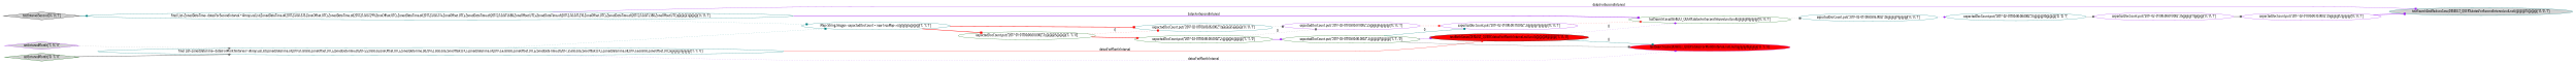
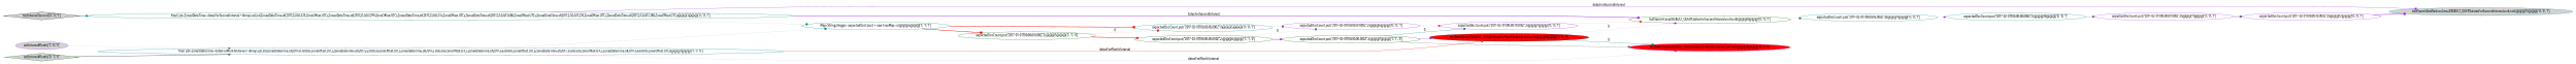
  digraph {
    rankdir=LR
    fontname="Fira Sans"
    node [fillcolor=white shape=ellipse style=filled color=teal fontname="Fira Sans"]
    edge [style=dotted color=gray40 arrowhead=box fontname="Fira Sans"]
    n1 [label="expectedDocCount.put(\"2017-02-01T00:00:05.000Z\",1)@@@5@@@['0', '0', '1']"]
    n2 [label="expectedDocCount.put(\"2017-02-01T00:00:07.000Z\",2)@@@6@@@['0', '0', '1']" color=purple]
    n3 [fillcolor=lightgray label="testSearchAndReduceCase(DEFAULT_QUERY,datesForSecondInterval,null,null)@@@13@@@['0', '0', '1']"]
    n4 [label="Map<String,Integer> expectedDocCount = new TreeMap<>()@@@4@@@['1', '1', '1']"]
    n5 [label="expectedDocCount.put(\"2017-01-01T00:00:00.000Z\",1)@@@5@@@['1', '1', '0']" color=darkgreen]
    n6 [label="expectedDocCount.put(\"2017-02-01T00:00:08.000Z\",0)@@@10@@@['0', '0', '1']"]
    n7 [label="expectedDocCount.put(\"2017-02-01T00:00:09.000Z\",0)@@@11@@@['0', '0', '1']" color=purple]
    n8 [label="final List<ZonedDateTime> datesForSecondInterval = Arrays.asList(ZonedDateTime.of(2017,2,1,0,0,5,15,ZoneOffset.UTC),ZonedDateTime.of(2017,2,1,0,0,7,299,ZoneOffset.UTC),ZonedDateTime.of(2017,2,1,0,0,7,74,ZoneOffset.UTC),ZonedDateTime.of(2017,2,1,0,0,11,688,ZoneOffset.UTC),ZonedDateTime.of(2017,2,1,0,0,11,210,ZoneOffset.UTC),ZonedDateTime.of(2017,2,1,0,0,11,380,ZoneOffset.UTC))@@@3@@@['0', '0', '1']"]
    n9 [label="testSearchCase(DEFAULT_QUERY,datesForSecondInterval,null,null)@@@8@@@['0', '0', '1']" color=darkgreen]
    n10 [label="expectedDocCount.put(\"2017-02-01T00:00:11.000Z\",3)@@@7@@@['0', '0', '1']" color=purple]
    n11 [label="final List<ZonedDateTime> datesForMonthInterval = Arrays.asList(ZonedDateTime.of(2017,1,1,0,0,0,0,ZoneOffset.UTC),ZonedDateTime.of(2017,2,2,0,0,0,0,ZoneOffset.UTC),ZonedDateTime.of(2017,2,3,0,0,0,0,ZoneOffset.UTC),ZonedDateTime.of(2017,3,4,0,0,0,0,ZoneOffset.UTC),ZonedDateTime.of(2017,3,5,0,0,0,0,ZoneOffset.UTC),ZonedDateTime.of(2017,3,6,0,0,0,0,ZoneOffset.UTC))@@@3@@@['1', '1', '0']"]
    n12 [fillcolor=red label="testBothCases(DEFAULT_QUERY,datesForMonthInterval,null,null)@@@8@@@['1', '0', '0']" color=black]
    n13 [fillcolor=red label="testSearchCase(DEFAULT_QUERY,datesForMonthInterval,null,null)@@@8@@@['0', '1', '0']" color=purple]
    n14 [fillcolor=lightgray label="testIntervalMonth['0', '1', '0']" shape=diamond color=darkgreen]
    n15 [label="expectedDocCount.put(\"2017-02-01T00:00:10.000Z\",0)@@@12@@@['0', '0', '1']" color=purple]
    n16 [fillcolor=lightgray label="testIntervalSecond['0', '0', '1']" shape=diamond color=black]
    n17 [label="expectedDocCount.put(\"2017-02-01T00:00:00.000Z\",2)@@@6@@@['1', '1', '0']" color=darkgreen]
    n18 [label="expectedDocCount.put(\"2017-03-01T00:00:00.000Z\",3)@@@7@@@['1', '1', '0']" color=darkgreen]
    n19 [label="expectedDocCount.put(\"2017-02-01T00:00:06.000Z\",0)@@@9@@@['0', '0', '1']"]
-   n20 [fillcolor=lightgray label="testIntervalMonth['1', '0', '0']" shape=diamond color=purple]
+   n20 [fillcolor=lightgray label="testIntervalMonth['1', '0', '0']" color=purple]
    n1 -> n2
    n2 -> n10 [color=red arrowhead=diamond]
    n4 -> n1 [style=bold color=red]
    n4 -> n5 [style=bold color=red]
    n5 -> n1 [label=0 color=red]
    n5 -> n17 [style=bold color=red arrowhead=diamond]
    n6 -> n7 [style=solid]
    n7 -> n15 [style=bold]
    n8 -> n3 [label=datesForSecondInterval style=solid color=purple]
    n8 -> n4 [color=teal]
    n8 -> n9 [label=datesForSecondInterval style=bold color=purple]
    n9 -> n19
    n10 -> n9 [color=red arrowhead=diamond]
    n11 -> n4 [color=teal]
    n11 -> n12 [label=datesForMonthInterval style=solid color=red arrowhead=diamond]
    n11 -> n13 [label=datesForMonthInterval color=purple arrowhead=diamond]
    n12 -> n9 [label=0 color=purple arrowhead=diamond]
    n12 -> n13 [label=0 style=solid color=teal]
    n14 -> n11 [style=bold arrowhead=diamond]
    n15 -> n3 [style=bold color=purple]
    n16 -> n8 [style=bold color=teal arrowhead=diamond]
    n17 -> n2 [label=0]
    n17 -> n18 [style=bold color=purple arrowhead=diamond]
    n18 -> n10 [label=0 style=solid color=teal]
    n18 -> n12 [style=solid color=purple arrowhead=diamond]
    n18 -> n13 [style=solid]
    n19 -> n6 [color=purple arrowhead=diamond]
    n20 -> n11 [arrowhead=diamond]
  }
